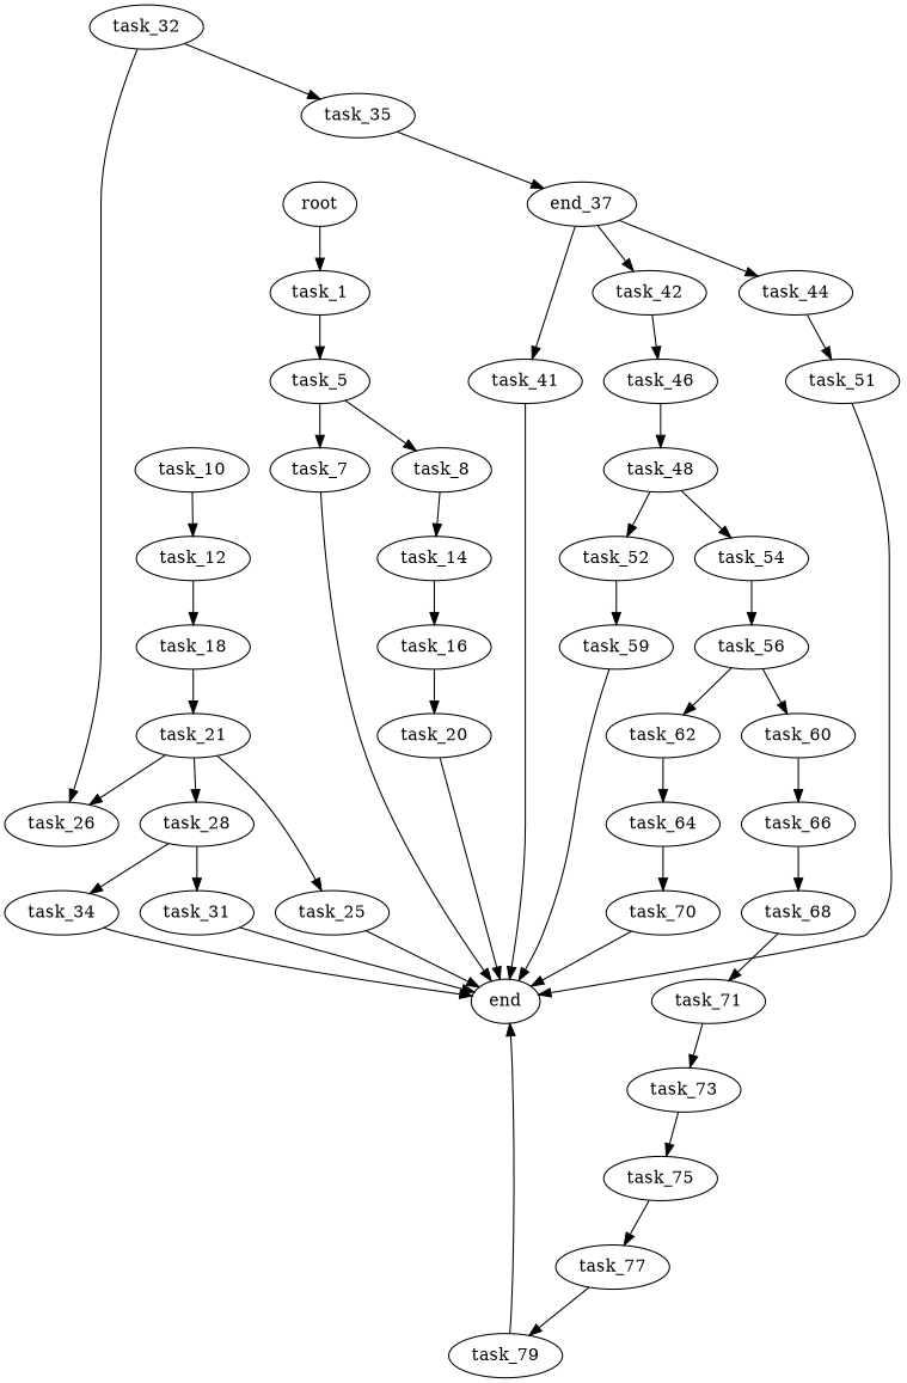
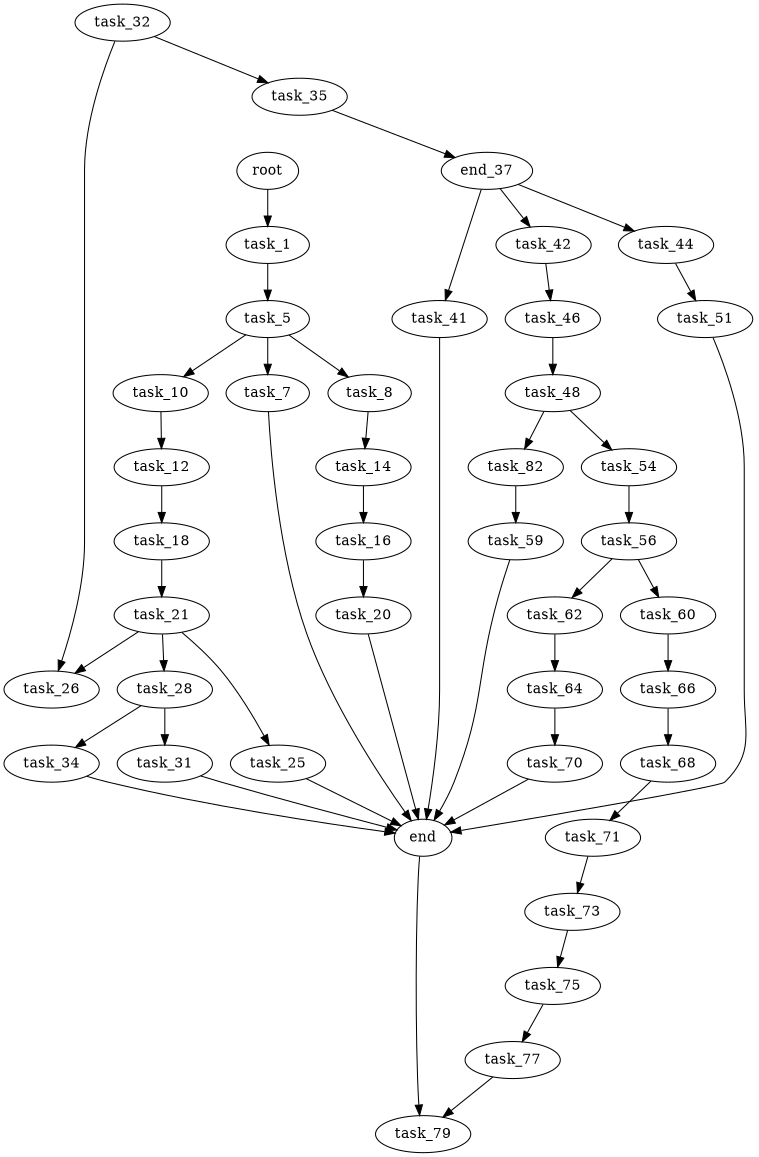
  digraph {
    root
    task_1
    n3 [label=task_5]
    task_7
    task_8
    task_10
    end
    task_14
    task_12
    task_16
    task_18
    task_21
    task_20
    task_25
    task_26
    task_28
    task_31
    task_34
    task_32
    task_35
    n21 [label=end_37]
    task_41
    task_42
    task_44
    task_46
    task_51
    task_48
-   task_52
+   task_52 [label=task_82]
    task_54
    task_59
    task_56
    task_60
    task_62
    task_66
    task_64
    task_68
    task_70
    task_71
    task_73
    task_75
    task_77
    task_79
    root -> task_1
    task_1 -> n3
    n3 -> task_7
    n3 -> task_8
+   n3 -> task_10
    task_7 -> end
    task_8 -> task_14
    task_10 -> task_12
    task_14 -> task_16
    task_12 -> task_18
    task_16 -> task_20
    task_18 -> task_21
    task_21 -> task_25
    task_21 -> task_26
    task_21 -> task_28
    task_20 -> end
    task_25 -> end
    task_28 -> task_31
    task_28 -> task_34
    task_31 -> end
    task_34 -> end
    task_32 -> task_26
    task_32 -> task_35
    task_35 -> n21
    n21 -> task_41
    n21 -> task_42
    n21 -> task_44
    task_41 -> end
    task_42 -> task_46
    task_44 -> task_51
    task_46 -> task_48
    task_51 -> end
    task_48 -> task_52
    task_48 -> task_54
    task_52 -> task_59
    task_54 -> task_56
    task_59 -> end
    task_56 -> task_60
    task_56 -> task_62
    task_60 -> task_66
    task_62 -> task_64
    task_66 -> task_68
    task_64 -> task_70
    task_68 -> task_71
    task_70 -> end
    task_71 -> task_73
    task_73 -> task_75
    task_75 -> task_77
    task_77 -> task_79
-   task_79 -> end
+   end -> task_79
  }
